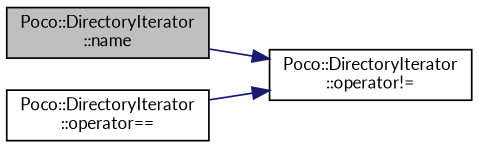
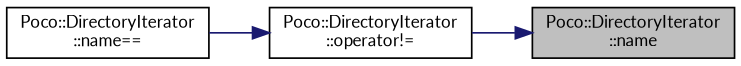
  digraph {
    fontname=Lato
    rankdir=RL
    node [color=black fillcolor=white fontname=Lato fontsize=10 shape=record style=filled]
    edge [color=midnightblue dir=back fontname=Lato fontsize=10 labelfontname=Helvetica labelfontsize=10 style=solid]
    n1 [fillcolor=grey75 fontcolor=black height=0.2 label="Poco::DirectoryIterator\l::name" width=0.4]
    n2 [height=0.2 label="Poco::DirectoryIterator\l::operator!=" width=0.4]
-   n3 [height=0.2 label="Poco::DirectoryIterator\l::operator==" width=0.4]
-   n2 -> n1
+   n3 [height=0.2 label="Poco::DirectoryIterator\l::name==" width=0.4]
+   n1 -> n2
    n2 -> n3
  }
